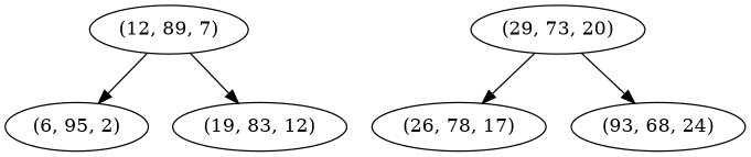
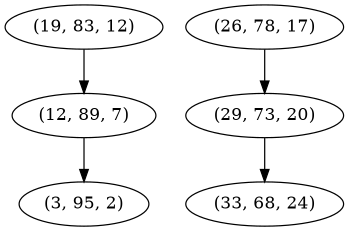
  digraph {
    "(12, 89, 7)"
-   "(3, 95, 2)" [label="(6, 95, 2)"]
+   "(3, 95, 2)"
    "(19, 83, 12)"
    "(26, 78, 17)"
    "(29, 73, 20)"
-   "(33, 68, 24)" [label="(93, 68, 24)"]
+   "(33, 68, 24)"
    "(12, 89, 7)" -> "(3, 95, 2)"
-   "(12, 89, 7)" -> "(19, 83, 12)"
-   "(29, 73, 20)" -> "(26, 78, 17)"
+   "(19, 83, 12)" -> "(12, 89, 7)"
+   "(26, 78, 17)" -> "(29, 73, 20)"
    "(29, 73, 20)" -> "(33, 68, 24)"
  }
